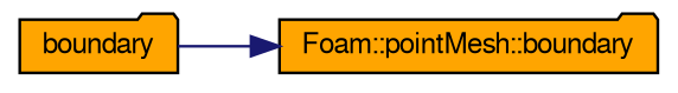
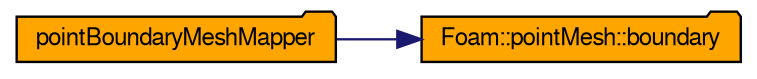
  digraph {
    rankdir=LR
    node [color=black fillcolor=orange fontname=FreeSans fontsize=10 shape=folder style=filled]
-   n1 [fontcolor=black height=0.2 label=boundary width=0.4]
+   n1 [fontcolor=black height=0.2 label=pointBoundaryMeshMapper width=0.4]
    n2 [height=0.2 label="Foam::pointMesh::boundary" width=0.4]
    n1 -> n2 [color=midnightblue fontname=FreeSans fontsize=10 labelfontname=FreeSans labelfontsize=10 style=solid]
  }
